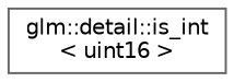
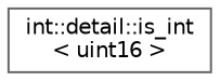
  digraph {
    rankdir=LR
-   n1 [color=grey40 fillcolor=white fontname=Helvetica fontsize=10 height=0.2 label="glm::detail::is_int\l\< uint16 \>" shape=box style=filled width=0.4]
+   n1 [color=grey40 fillcolor=white fontname=Helvetica fontsize=10 height=0.2 label="int::detail::is_int\l\< uint16 \>" shape=box style=filled width=0.4]
  }
